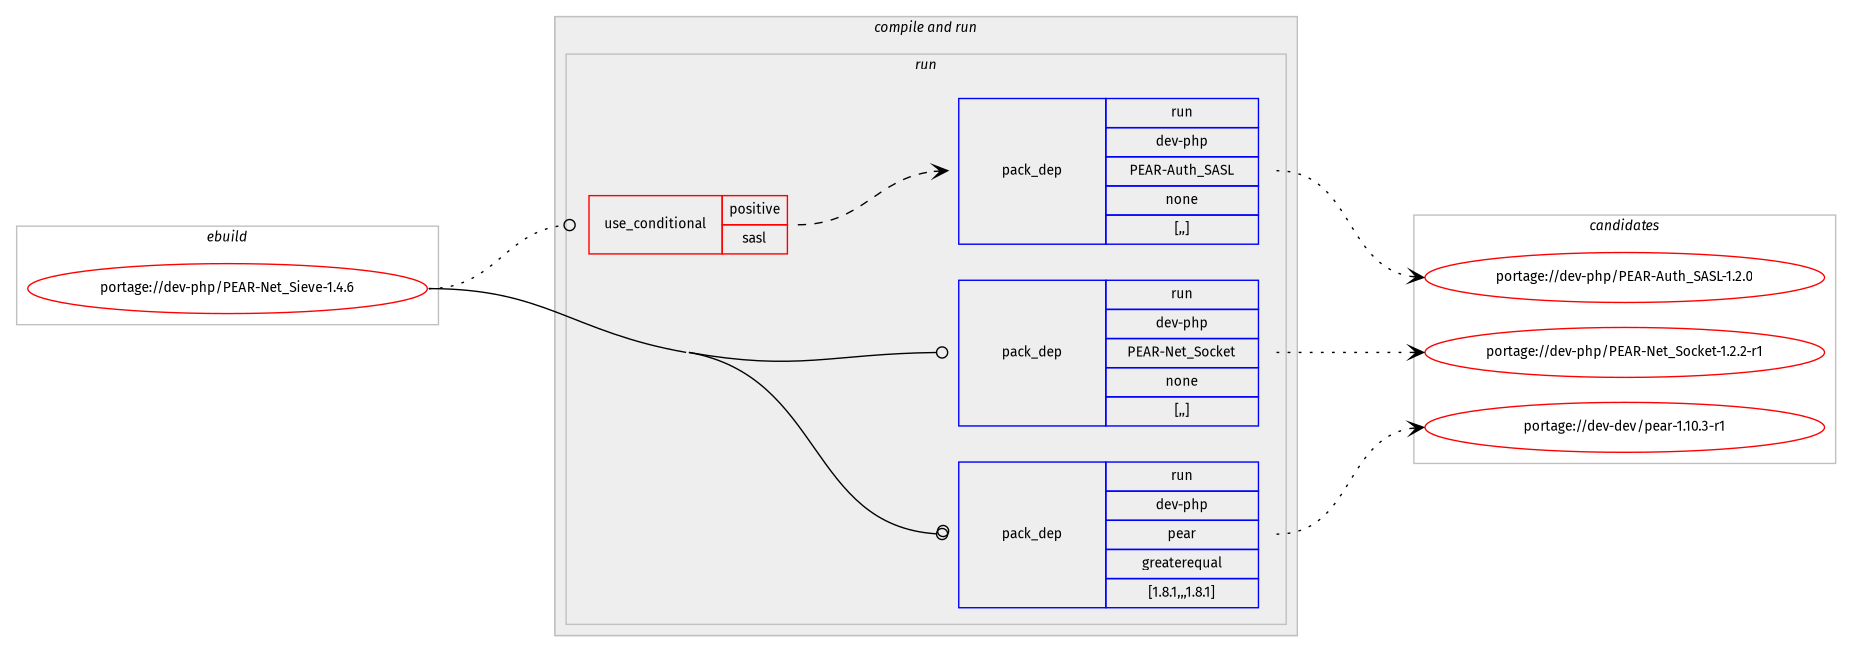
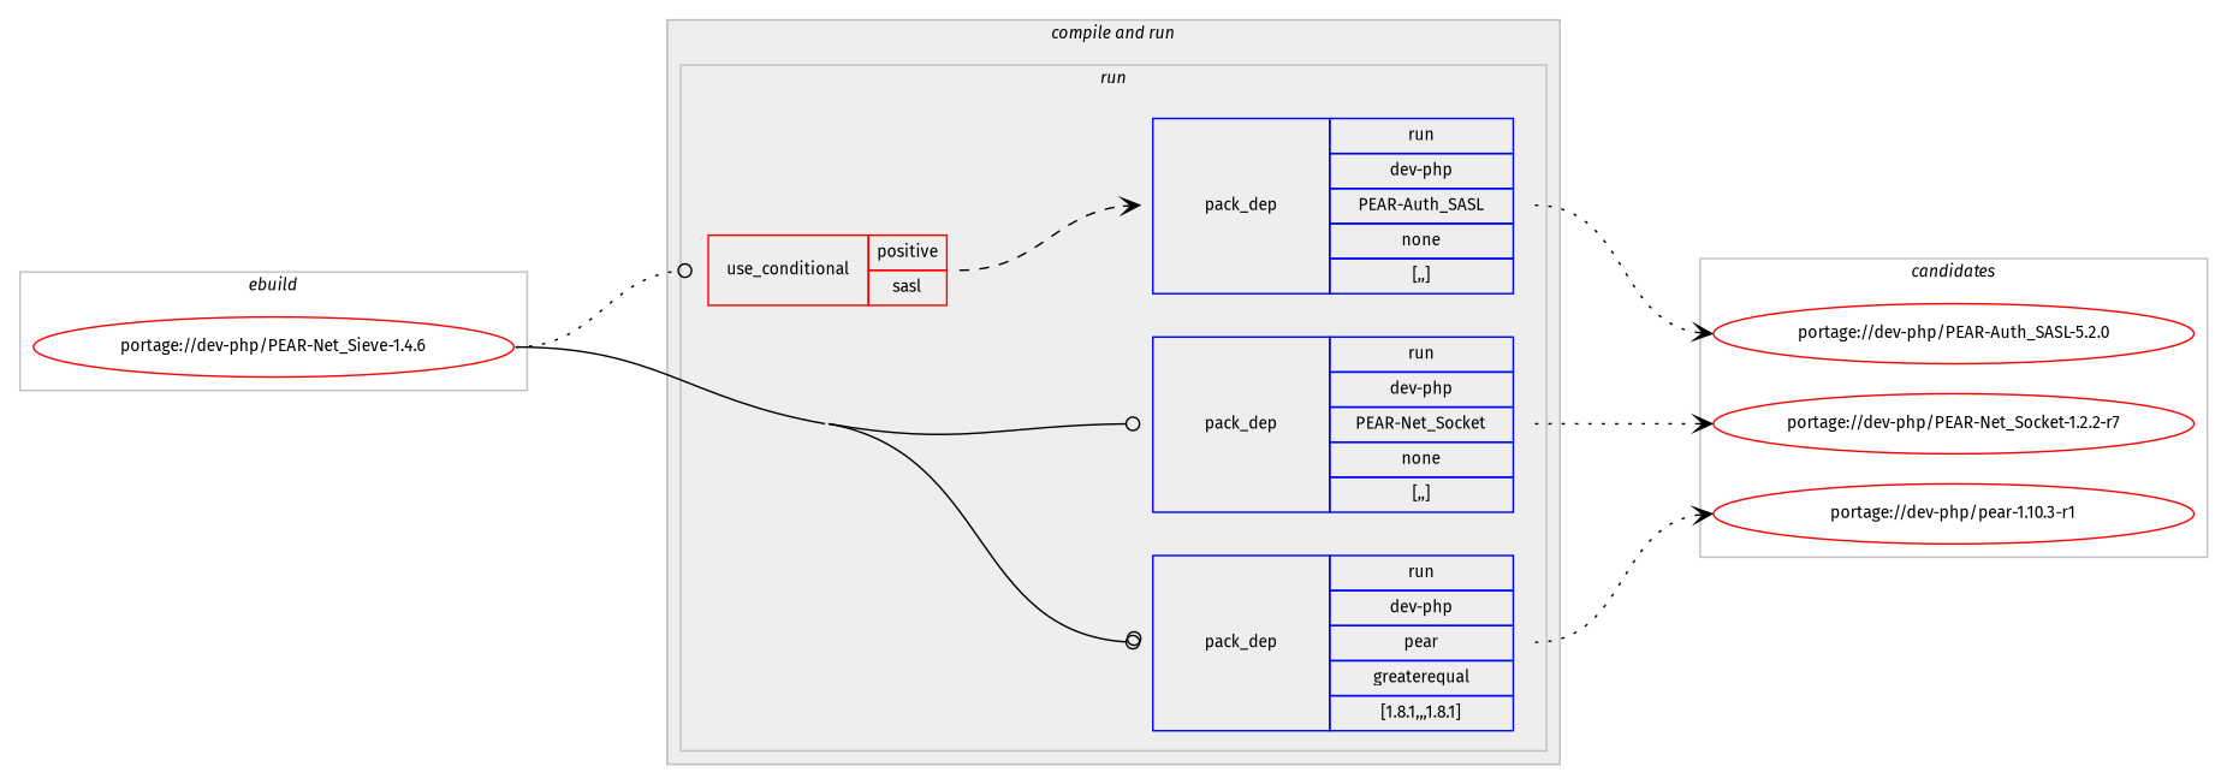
  digraph {
    compound=true
    concentrate=true
    fontname="Fira Sans"
    fontsize=10
    newrank=true
    rankdir=LR
    ranksep=1.5
    node [color=red fontname="Fira Sans" fontsize=10]
    edge [arrowhead=vee fontname="Fira Sans" headport=w style=dotted tailport=e weight=20]
    n1 [label="portage://dev-php/PEAR-Net_Sieve-1.4.6" width=4]
    n2 [color=blue label=<<TABLE BORDER="0" CELLBORDER="1" CELLSPACING="0" CELLPADDING="4" WIDTH="220"><TR><TD ROWSPAN="6" CELLPADDING="30">pack_dep</TD></TR><TR><TD WIDTH="110">run</TD></TR><TR><TD>dev-php</TD></TR><TR><TD>PEAR-Auth_SASL</TD></TR><TR><TD>none</TD></TR><TR><TD>[,,]</TD></TR></TABLE>> shape=none]
    n3 [label=<<TABLE BORDER="0" CELLBORDER="1" CELLSPACING="0" CELLPADDING="4"><TR><TD ROWSPAN="3" CELLPADDING="10">use_conditional</TD></TR><TR><TD>positive</TD></TR><TR><TD>sasl</TD></TR></TABLE>> shape=none]
    n4 [color=blue label=<<TABLE BORDER="0" CELLBORDER="1" CELLSPACING="0" CELLPADDING="4" WIDTH="220"><TR><TD ROWSPAN="6" CELLPADDING="30">pack_dep</TD></TR><TR><TD WIDTH="110">run</TD></TR><TR><TD>dev-php</TD></TR><TR><TD>PEAR-Net_Socket</TD></TR><TR><TD>none</TD></TR><TR><TD>[,,]</TD></TR></TABLE>> shape=none]
    n5 [color=blue label=<<TABLE BORDER="0" CELLBORDER="1" CELLSPACING="0" CELLPADDING="4" WIDTH="220"><TR><TD ROWSPAN="6" CELLPADDING="30">pack_dep</TD></TR><TR><TD WIDTH="110">run</TD></TR><TR><TD>dev-php</TD></TR><TR><TD>pear</TD></TR><TR><TD>greaterequal</TD></TR><TR><TD>[1.8.1,,,1.8.1]</TD></TR></TABLE>> shape=none]
-   n6 [label="portage://dev-php/PEAR-Auth_SASL-1.2.0" width=4]
-   n7 [label="portage://dev-php/PEAR-Net_Socket-1.2.2-r1" width=4]
-   n8 [label="portage://dev-dev/pear-1.10.3-r1" width=4]
+   n6 [label="portage://dev-php/PEAR-Auth_SASL-5.2.0" width=4]
+   n7 [label="portage://dev-php/PEAR-Net_Socket-1.2.2-r7" width=4]
+   n8 [label="portage://dev-php/pear-1.10.3-r1" width=4]
    subgraph cluster_1 {
      color=gray
      label=<<i>ebuild</i>>
      n1
    }
    subgraph cluster_2 {
      color=gray
      label=<<i>dependencies</i>>
      subgraph cluster_3 {
        color=gray
        fillcolor="#eeeeee"
        label=<<i>compile</i>>
        style=filled
      }
      subgraph cluster_4 {
        color=gray
        fillcolor="#eeeeee"
        label=<<i>compile and run</i>>
        style=filled
      }
      subgraph cluster_5 {
        color=gray
        fillcolor="#eeeeee"
        label=<<i>run</i>>
        style=filled
        subgraph sub_6 {
          color=gray
          fillcolor="#eeeeee"
          label=<<i>run</i>>
          style=filled
          n3
          subgraph sub_7 {
            color=gray
            fillcolor="#eeeeee"
            label=<<i>run</i>>
            style=filled
            n2
          }
        }
        subgraph sub_8 {
          color=gray
          fillcolor="#eeeeee"
          label=<<i>run</i>>
          style=filled
          n4
        }
        subgraph sub_9 {
          color=gray
          fillcolor="#eeeeee"
          label=<<i>run</i>>
          style=filled
          n5
        }
      }
    }
    subgraph cluster_10 {
      color=gray
      label=<<i>candidates</i>>
      rank=same
      subgraph sub_11 {
        color=black
        label=<<i>candidates</i>>
        nodesep=1
        rank=same
        n6
      }
      subgraph sub_12 {
        color=black
        label=<<i>candidates</i>>
        nodesep=1
        rank=same
        n7
      }
      subgraph sub_13 {
        color=black
        label=<<i>candidates</i>>
        nodesep=1
        rank=same
        n8
      }
    }
    n1 -> n3 [arrowhead=odot]
    n1 -> n4 [arrowhead=odot style=solid]
    n1 -> n5 [arrowhead=odot style=solid]
    n2 -> n6 [weight=100]
    n3 -> n2 [style=dashed]
    n4 -> n7 [weight=100]
    n5 -> n8 [weight=100]
  }
